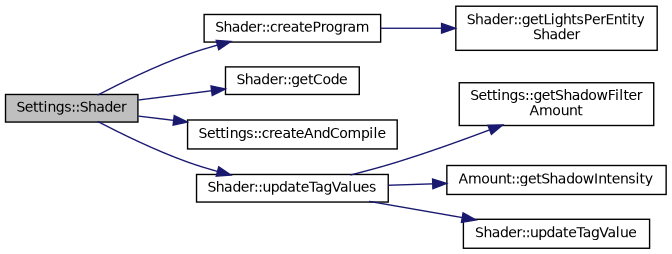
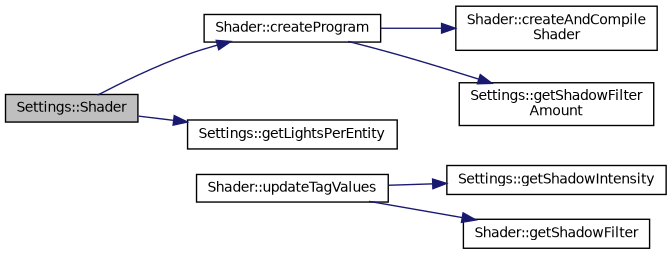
  digraph {
    rankdir=LR
    node [color=black fillcolor=white fontname=Helvetica fontsize=10 shape=record style=filled]
    edge [color=midnightblue fontname=Helvetica fontsize=10 labelfontname=Helvetica labelfontsize=10 style=solid]
    n1 [fillcolor=grey75 fontcolor=black height=0.2 label="Settings::Shader" width=0.4]
    n2 [height=0.2 label="Shader::createProgram" width=0.4]
-   n3 [height=0.2 label="Shader::getCode" width=0.4]
-   n4 [height=0.2 label="Settings::createAndCompile" width=0.4]
+   n4 [height=0.2 label="Settings::getLightsPerEntity" width=0.4]
    n5 [height=0.2 label="Shader::updateTagValues" width=0.4]
-   n6 [height=0.2 label="Shader::getLightsPerEntity\lShader" width=0.4]
+   n6 [height=0.2 label="Shader::createAndCompile\lShader" width=0.4]
    n7 [height=0.2 label="Settings::getShadowFilter\lAmount" width=0.4]
-   n8 [height=0.2 label="Amount::getShadowIntensity" width=0.4]
-   n9 [height=0.2 label="Shader::updateTagValue" width=0.4]
+   n8 [height=0.2 label="Settings::getShadowIntensity" width=0.4]
+   n9 [height=0.2 label="Shader::getShadowFilter" width=0.4]
    n1 -> n2
-   n1 -> n3
    n1 -> n4
-   n1 -> n5
    n2 -> n6
-   n5 -> n7
+   n2 -> n7
    n5 -> n8
    n5 -> n9
  }
